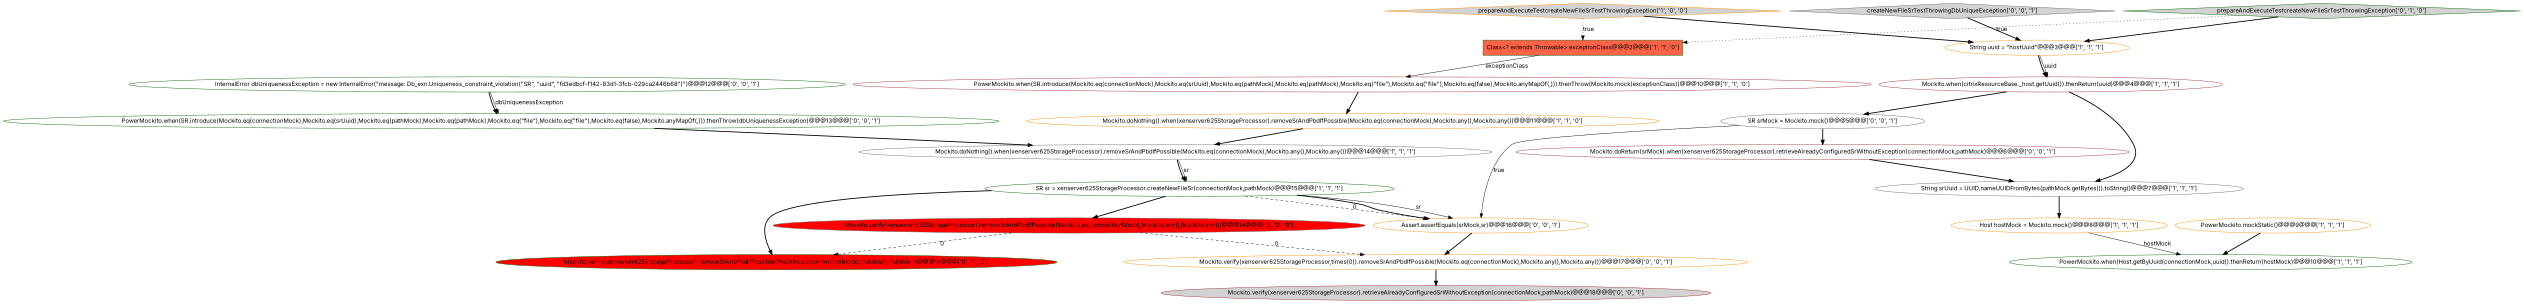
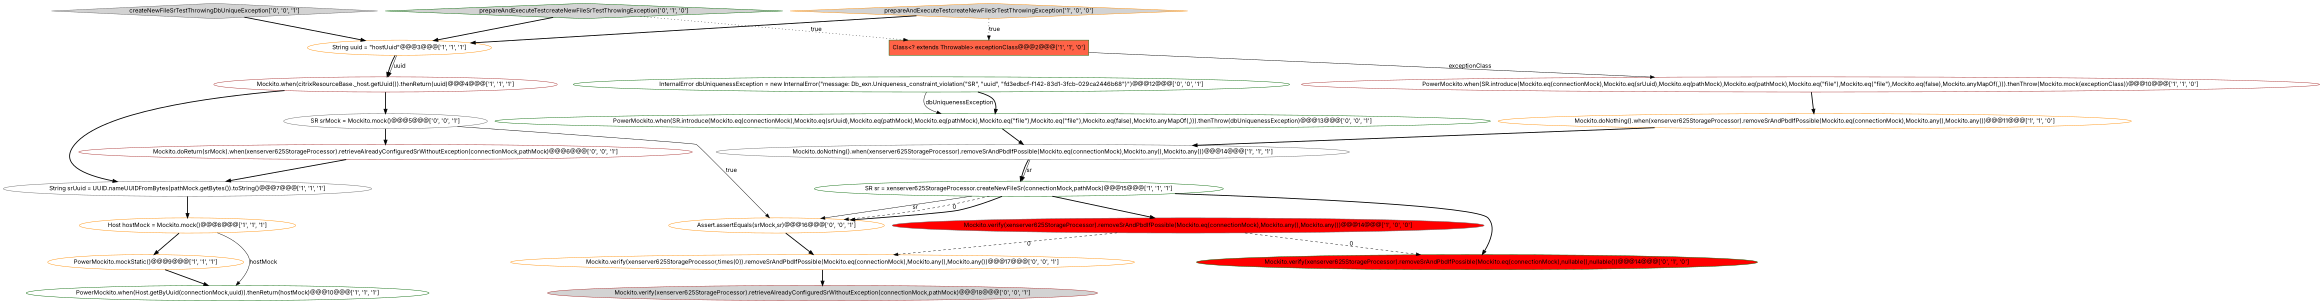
  digraph {
    fontname=Inter
    node [color=darkgreen fillcolor=white fontname=Inter shape=ellipse style=filled]
    edge [fontname=Inter style=bold]
    n1 [color=gray40 label="Mockito.doNothing().when(xenserver625StorageProcessor).removeSrAndPbdIfPossible(Mockito.eq(connectionMock),Mockito.any(),Mockito.any())@@@14@@@['1', '1', '1']"]
    n2 [label="SR sr = xenserver625StorageProcessor.createNewFileSr(connectionMock,pathMock)@@@15@@@['1', '1', '1']"]
    n3 [color=darkorange label="Assert.assertEquals(srMock,sr)@@@16@@@['0', '0', '1']"]
    n4 [fillcolor=red label="Mockito.verify(xenserver625StorageProcessor).removeSrAndPbdIfPossible(Mockito.eq(connectionMock),nullable(),nullable())@@@14@@@['0', '1', '0']"]
    n5 [color=gray40 fillcolor=red label="Mockito.verify(xenserver625StorageProcessor).removeSrAndPbdIfPossible(Mockito.eq(connectionMock),Mockito.any(),Mockito.any())@@@14@@@['1', '0', '0']"]
    n6 [color=darkorange label="Mockito.verify(xenserver625StorageProcessor,times(0)).removeSrAndPbdIfPossible(Mockito.eq(connectionMock),Mockito.any(),Mockito.any())@@@17@@@['0', '0', '1']"]
    n7 [color=darkorange label="String uuid = \"hostUuid\"@@@3@@@['1', '1', '1']"]
    n8 [color=brown label="Mockito.when(citrixResourceBase._host.getUuid()).thenReturn(uuid)@@@4@@@['1', '1', '1']"]
    n9 [color=gray40 label="SR srMock = Mockito.mock()@@@5@@@['0', '0', '1']"]
    n10 [color=gray40 label="String srUuid = UUID.nameUUIDFromBytes(pathMock.getBytes()).toString()@@@7@@@['1', '1', '1']"]
    n11 [color=brown fillcolor=lightgray label="Mockito.verify(xenserver625StorageProcessor).retrieveAlreadyConfiguredSrWithoutException(connectionMock,pathMock)@@@18@@@['0', '0', '1']"]
    n12 [color=brown label="Mockito.doReturn(srMock).when(xenserver625StorageProcessor).retrieveAlreadyConfiguredSrWithoutException(connectionMock,pathMock)@@@6@@@['0', '0', '1']"]
    n13 [color=darkorange label="Host hostMock = Mockito.mock()@@@8@@@['1', '1', '1']"]
    n14 [color=darkorange label="Mockito.doNothing().when(xenserver625StorageProcessor).removeSrAndPbdIfPossible(Mockito.eq(connectionMock),Mockito.any(),Mockito.any())@@@11@@@['1', '1', '0']"]
    n15 [label="PowerMockito.when(SR.introduce(Mockito.eq(connectionMock),Mockito.eq(srUuid),Mockito.eq(pathMock),Mockito.eq(pathMock),Mockito.eq(\"file\"),Mockito.eq(\"file\"),Mockito.eq(false),Mockito.anyMapOf(,))).thenThrow(dbUniquenessException)@@@13@@@['0', '0', '1']"]
    n16 [label="PowerMockito.when(Host.getByUuid(connectionMock,uuid)).thenReturn(hostMock)@@@10@@@['1', '1', '1']"]
    n17 [color=darkorange fillcolor=lightgray label="prepareAndExecuteTestcreateNewFileSrTestThrowingException['1', '0', '0']" shape=diamond]
    n18 [fillcolor=tomato label="Class<? extends Throwable> exceptionClass@@@2@@@['1', '1', '0']" shape=box]
    n19 [color=brown label="PowerMockito.when(SR.introduce(Mockito.eq(connectionMock),Mockito.eq(srUuid),Mockito.eq(pathMock),Mockito.eq(pathMock),Mockito.eq(\"file\"),Mockito.eq(\"file\"),Mockito.eq(false),Mockito.anyMapOf(,))).thenThrow(Mockito.mock(exceptionClass))@@@10@@@['1', '1', '0']"]
    n20 [label="InternalError dbUniquenessException = new InternalError(\"message: Db_exn.Uniqueness_constraint_violation(\"SR\", \"uuid\", \"fd3edbcf-f142-83d1-3fcb-029ca2446b68\")\")@@@12@@@['0', '0', '1']"]
    n21 [color=gray40 fillcolor=lightgray label="createNewFileSrTestThrowingDbUniqueException['0', '0', '1']" shape=diamond]
    n22 [color=darkorange label="PowerMockito.mockStatic()@@@9@@@['1', '1', '1']"]
    n23 [fillcolor=lightgray label="prepareAndExecuteTestcreateNewFileSrTestThrowingException['0', '1', '0']" shape=diamond]
    n1 -> n2
    n1 -> n2 [label=sr style=solid]
    n2 -> n3 [label=sr style=solid]
    n2 -> n3 [label=0 style=dashed]
    n2 -> n3
    n2 -> n4
    n2 -> n5
    n3 -> n6
    n5 -> n4 [label=0 style=dashed]
    n5 -> n6 [label=0 style=dashed]
    n6 -> n11
    n7 -> n8
    n7 -> n8 [label=uuid style=solid]
    n8 -> n9
    n8 -> n10
    n9 -> n3 [label=true style=solid]
    n9 -> n12
    n10 -> n13
    n12 -> n10
    n13 -> n16 [label=hostMock style=solid]
+   n13 -> n22
    n14 -> n1
    n15 -> n1
    n17 -> n7
    n17 -> n18 [label=true style=dotted]
    n18 -> n19 [label=exceptionClass style=solid]
    n19 -> n14
    n20 -> n15 [label=dbUniquenessException style=solid]
    n20 -> n15
    n21 -> n7
    n22 -> n16
    n23 -> n7
    n23 -> n18 [label=true style=dotted]
  }
